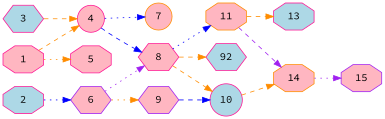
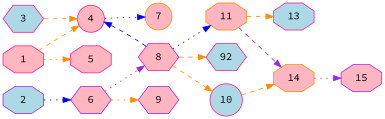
  digraph {
    fontname="Source Code Pro"
    rankdir=LR
    node [alpha=0.01 color=deeppink fillcolor=lightpink fontname="Source Code Pro" shape=octagon style=filled]
    edge [color=darkorange fontname="Source Code Pro" style=dashed]
    1 [alpha=0.02 expect_size=38917120]
    4 [alpha=0.16 expect_size=46907392 shape=circle]
    5 [alpha=0.19 expect_size=13102080]
    7 [alpha=0.07 color=darkorange expect_size=18366464 shape=circle]
    8 [expect_size=10084352 shape=hexagon]
    10 [alpha=0.19 expect_size=28667904 fillcolor=lightblue shape=circle]
    n7 [alpha=0.02 expect_size=7937024 fillcolor=lightblue label=92 shape=hexagon]
    11 [alpha=0.10 color=darkorange expect_size=50323456]
-   2 [alpha=0.07 expect_size=36452352 fillcolor=lightblue]
+   2 [alpha=0.07 color=purple expect_size=36452352 fillcolor=lightblue]
    6 [alpha=0.17 color=purple expect_size=42980352 shape=hexagon]
    9 [alpha=0.17 color=purple expect_size=44672000 shape=hexagon]
    3 [alpha=0.18 expect_size=38658048 fillcolor=lightblue shape=hexagon]
    14 [color=darkorange expect_size=19949568]
    13 [expect_size=24523776 fillcolor=lightblue]
    15 [alpha=0.04 color=purple expect_size=10015744]
    1 -> 4
    1 -> 5 [style=dotted]
    4 -> 7 [color=blue style=dotted]
-   4 -> 8 [color=blue]
+   8 -> 4 [color=blue]
    8 -> 10
    8 -> n7
    8 -> 11 [color=blue style=dotted]
    10 -> 14
    11 -> 14 [color=purple]
    11 -> 13
    2 -> 6 [color=blue style=dotted]
    6 -> 8 [color=purple style=dotted]
    6 -> 9 [style=dotted]
-   9 -> 10 [color=blue]
    3 -> 4
    14 -> 15 [color=purple style=dotted]
  }
